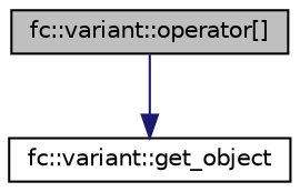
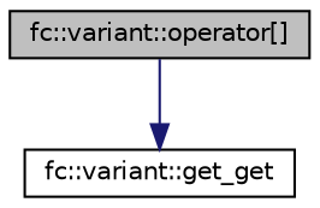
  digraph {
    rankdir=TB
    node [color=black fontname=Helvetica fontsize=10 shape=record style=filled]
    n1 [fillcolor=grey75 fontcolor=black height=0.2 label="fc::variant::operator[]" width=0.4]
-   n2 [fillcolor=white height=0.2 label="fc::variant::get_object" width=0.4]
+   n2 [fillcolor=white height=0.2 label="fc::variant::get_get" width=0.4]
    n1 -> n2 [color=midnightblue fontname=Helvetica fontsize=10 labelfontname=Helvetica labelfontsize=10 style=solid]
  }
